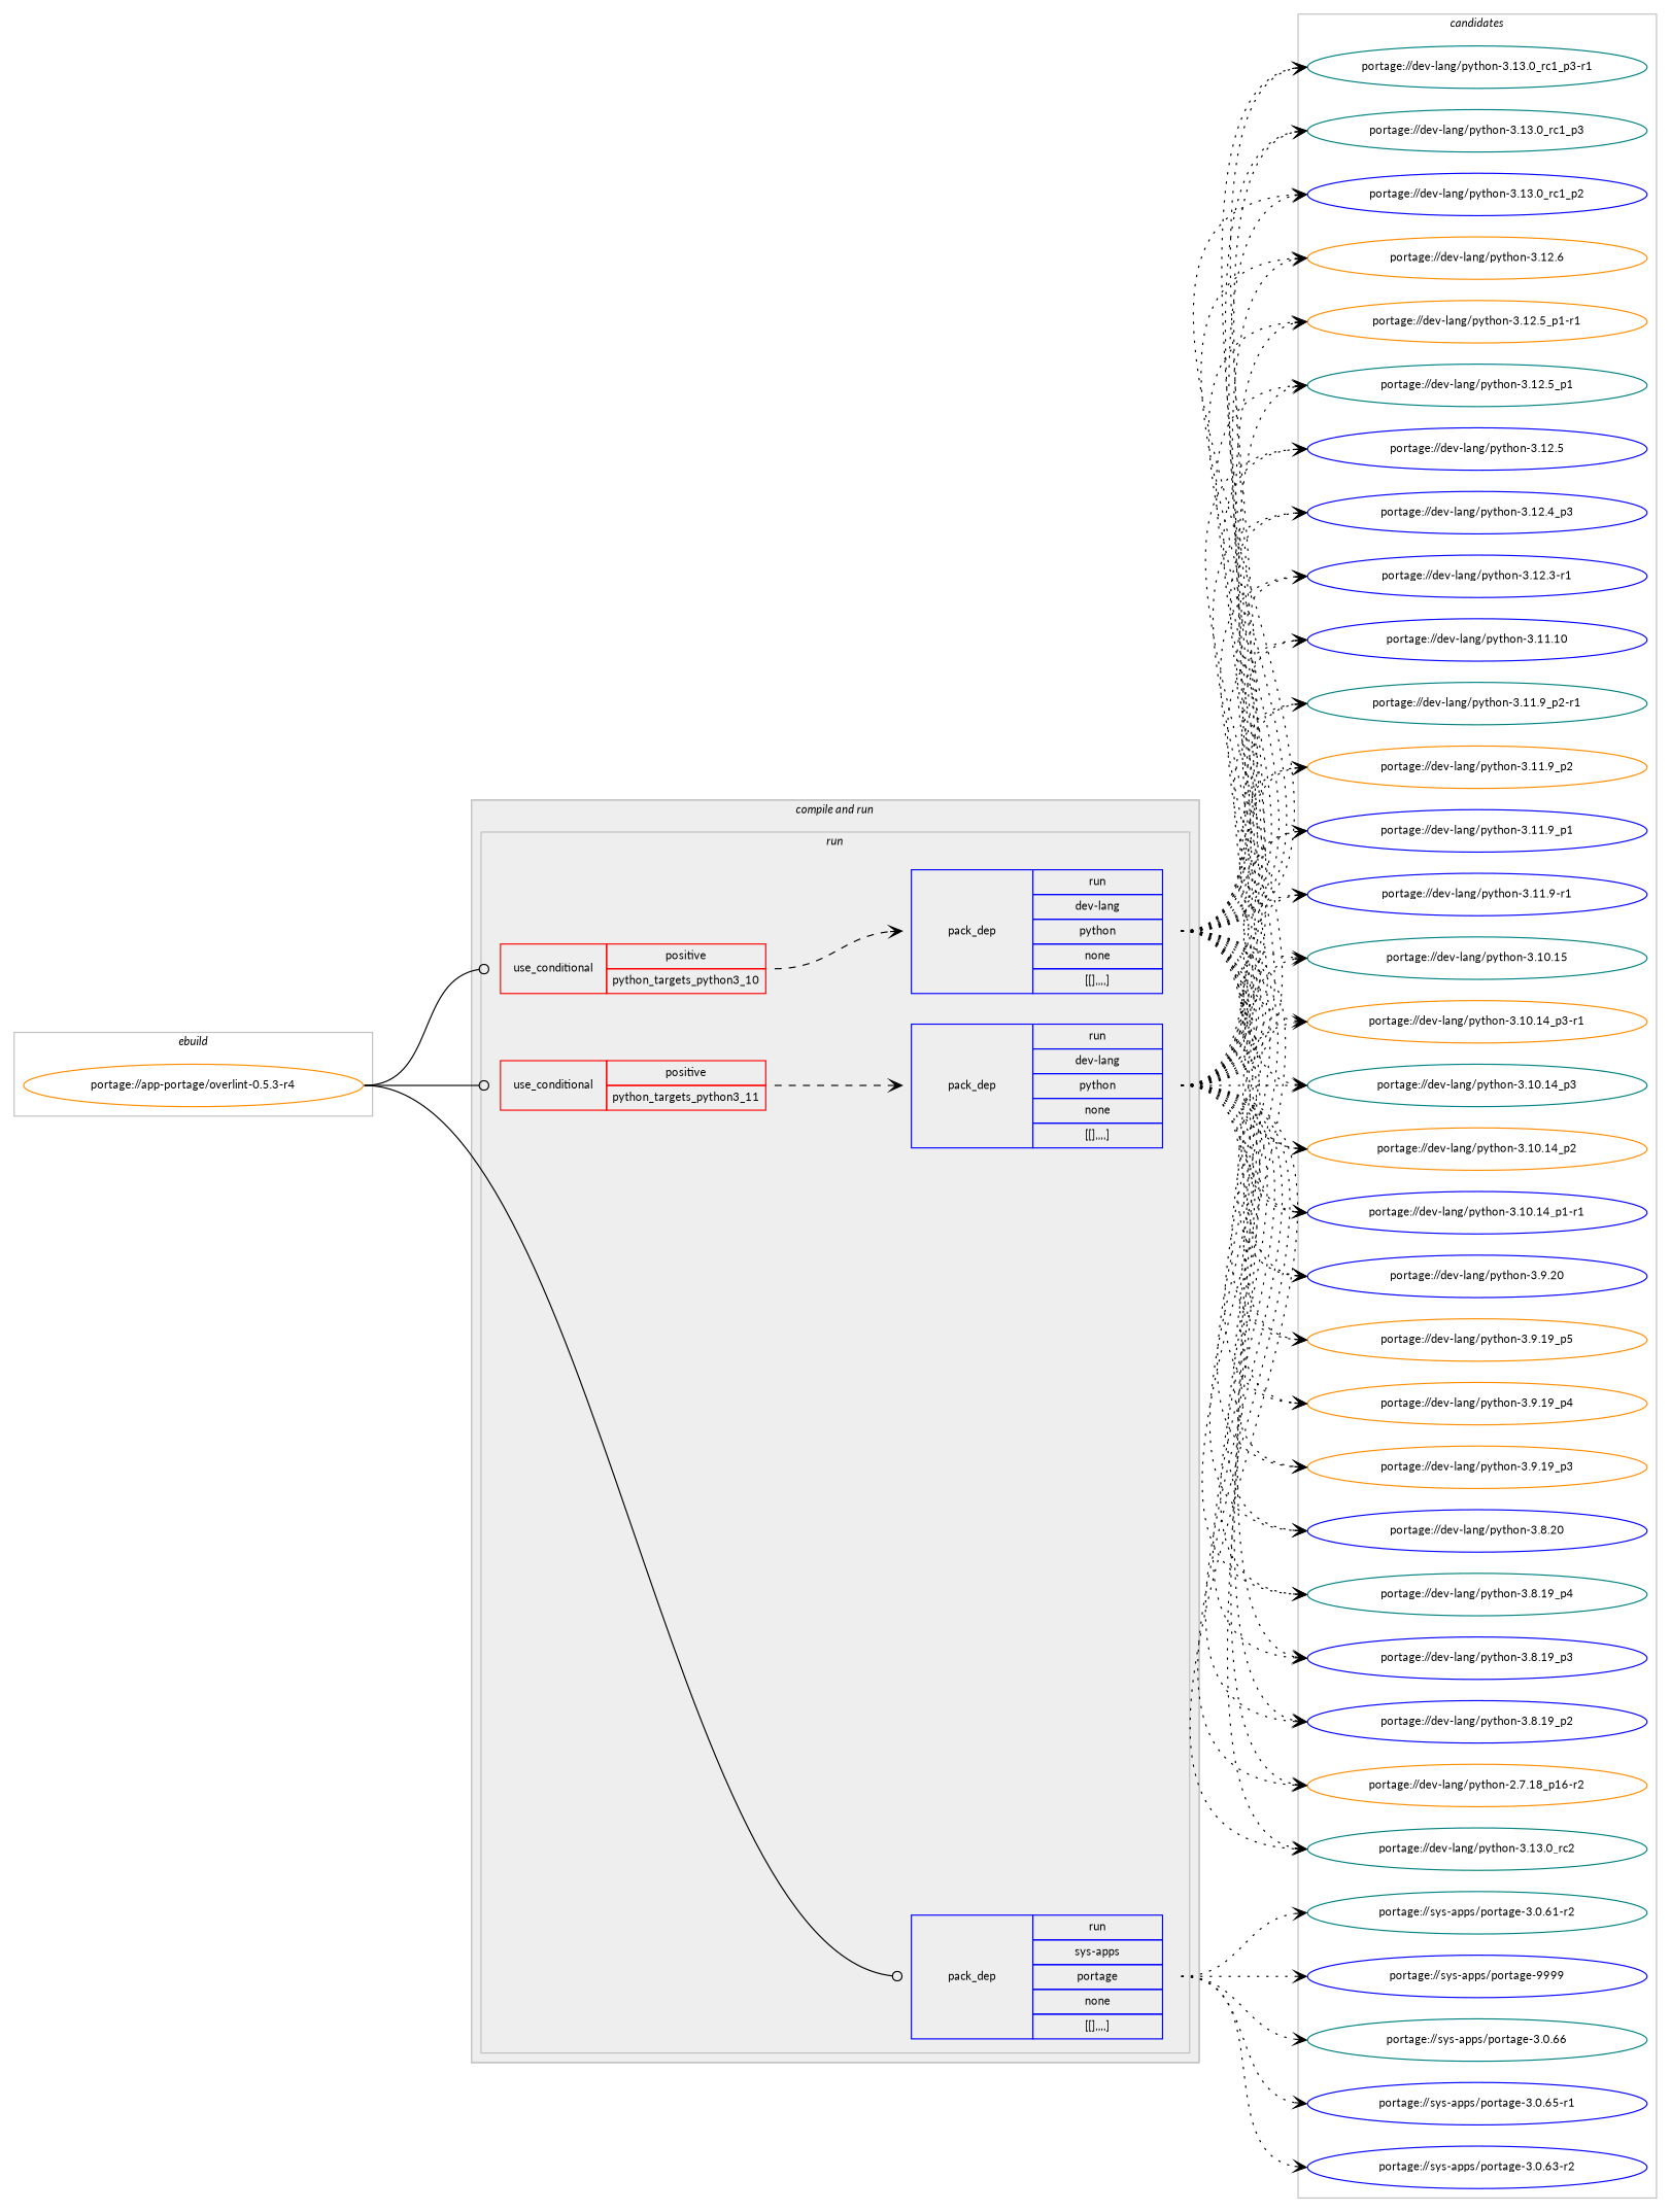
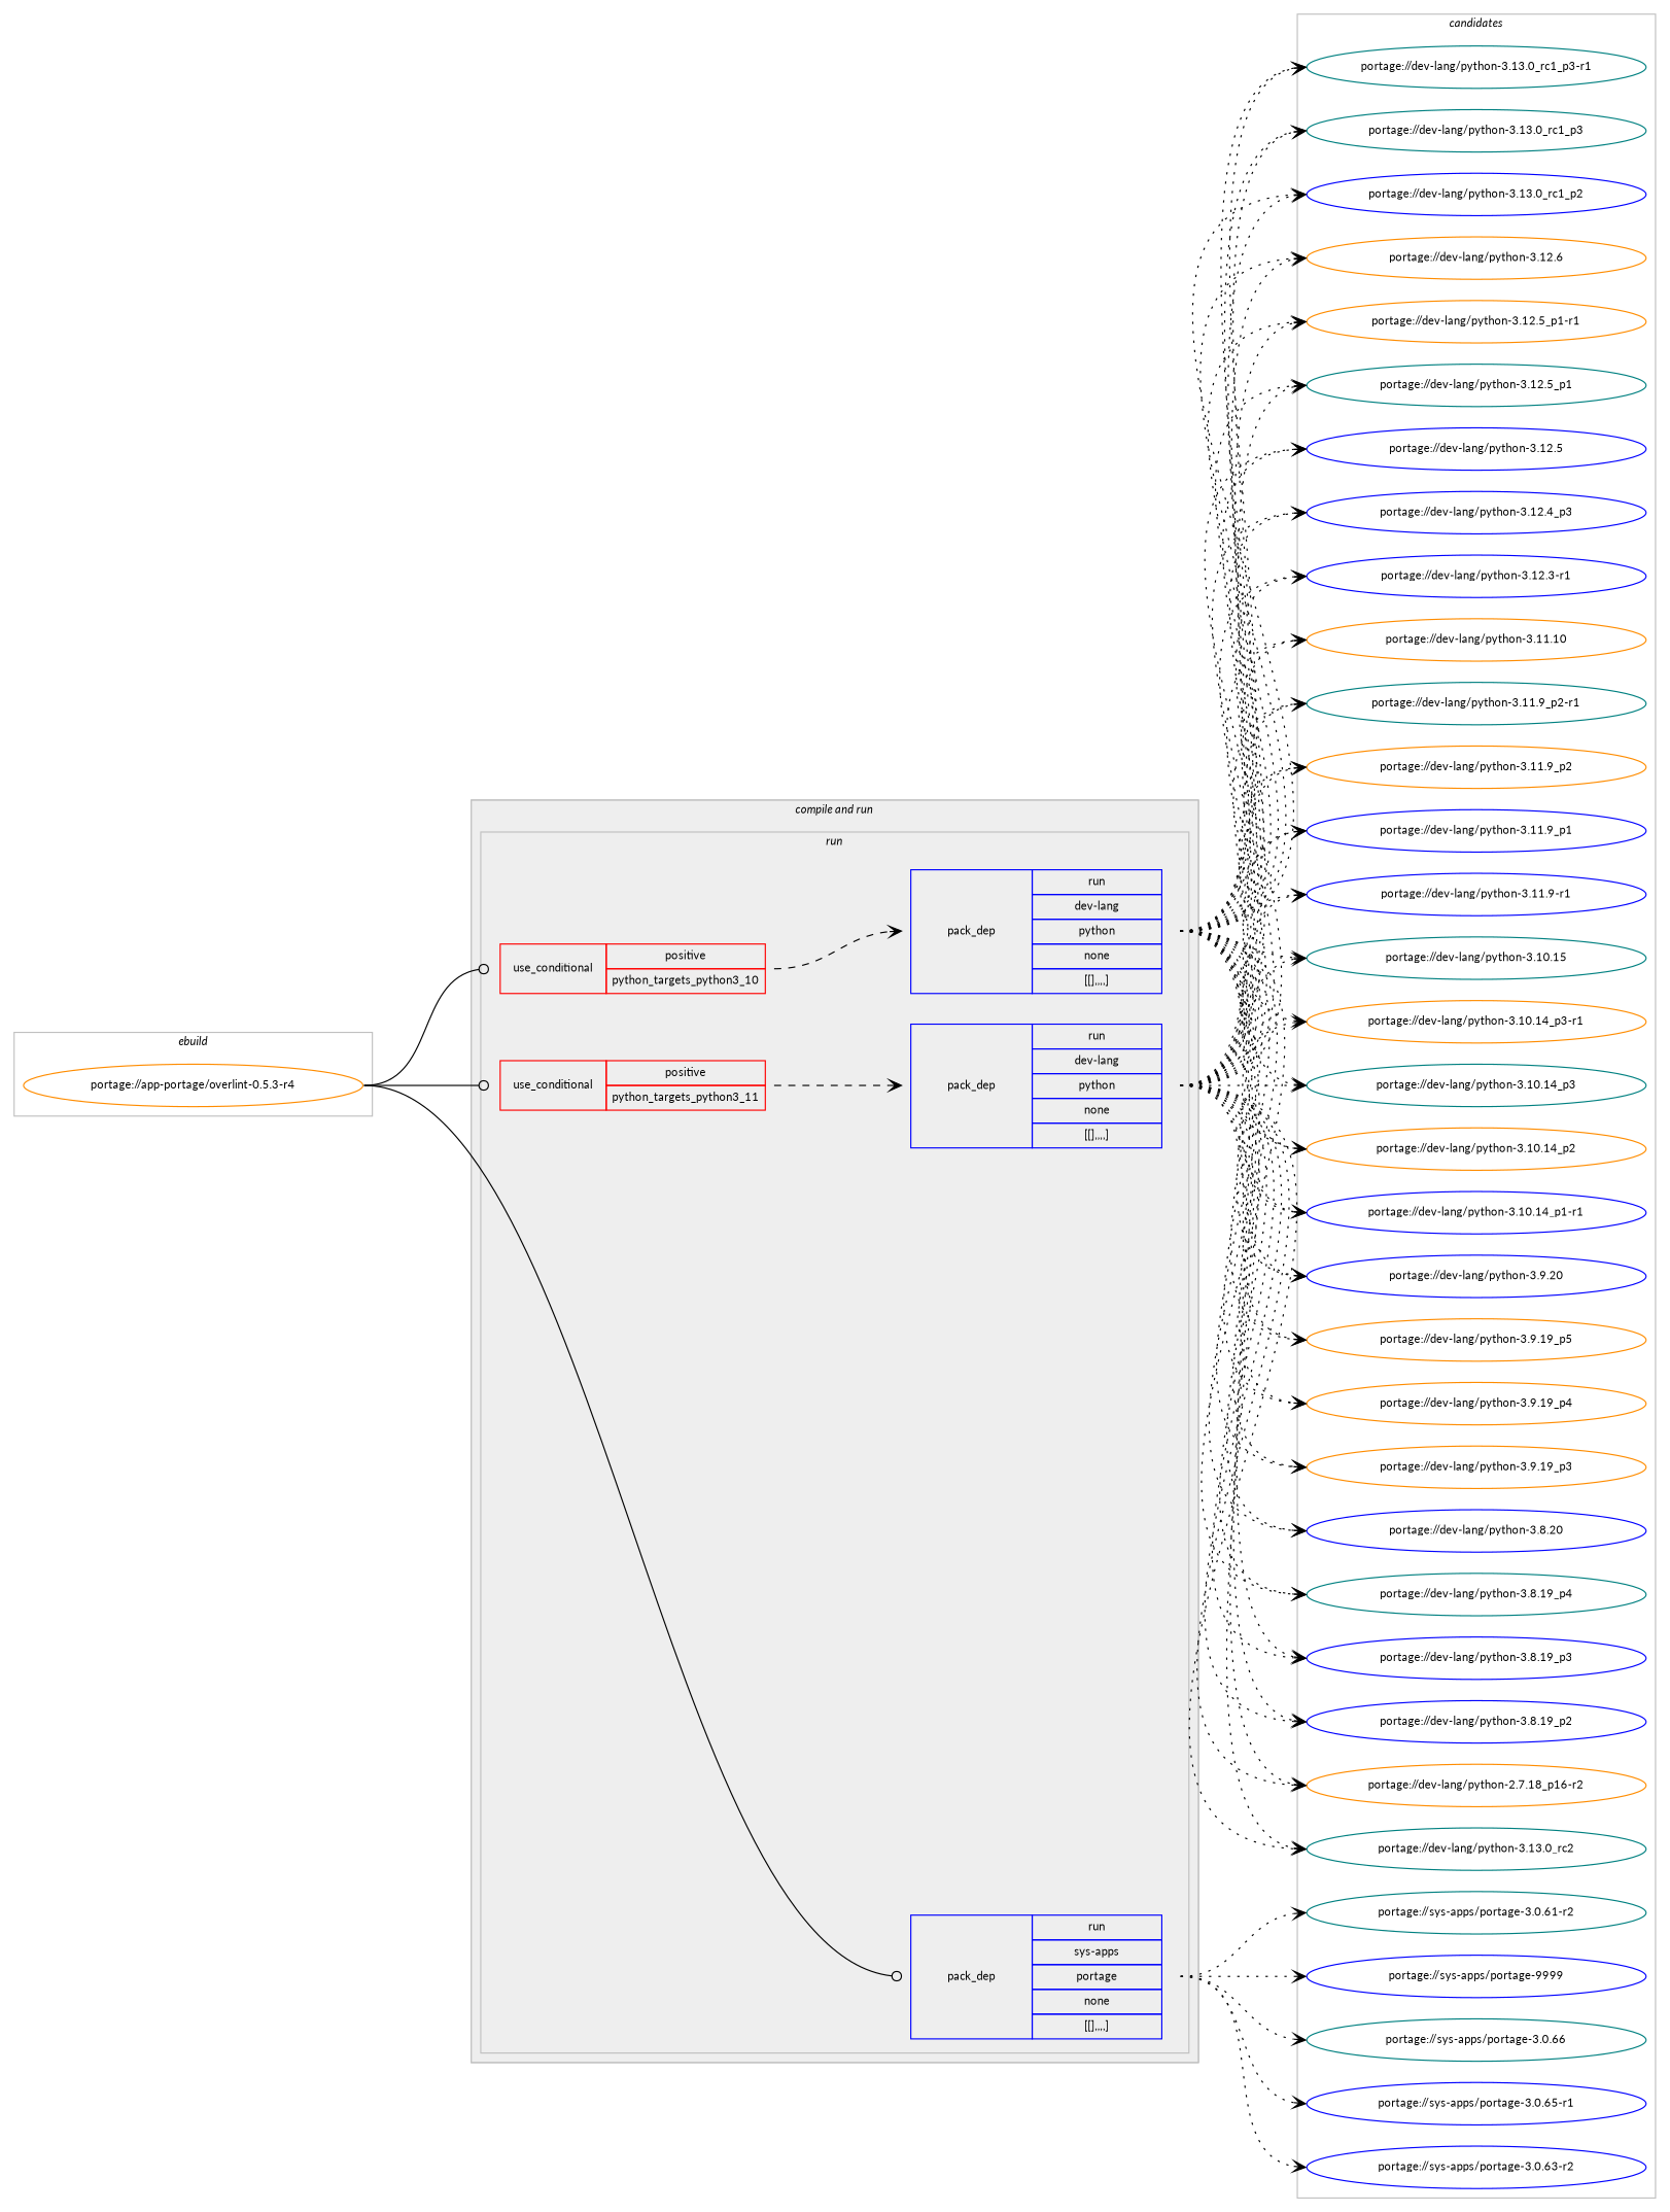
  digraph {
    compound=true
    concentrate=true
    fontname=Lato
    fontsize=10
    newrank=true
    rankdir=LR
    ranksep=1.5
    node [color=blue fontname=Lato fontsize=10]
    edge [arrowhead=vee fontname=Lato headport=w style=dotted tailport=e weight=100]
    n1 [color=darkorange label="portage://app-portage/overlint-0.5.3-r4" width=4]
    n2 [label=<<TABLE BORDER="0" CELLBORDER="1" CELLSPACING="0" CELLPADDING="4" WIDTH="220"><TR><TD ROWSPAN="6" CELLPADDING="30">pack_dep</TD></TR><TR><TD WIDTH="110">run</TD></TR><TR><TD>dev-lang</TD></TR><TR><TD>python</TD></TR><TR><TD>none</TD></TR><TR><TD>[[],,,,]</TD></TR></TABLE>> shape=none]
    n3 [color=red label=<<TABLE BORDER="0" CELLBORDER="1" CELLSPACING="0" CELLPADDING="4"><TR><TD ROWSPAN="3" CELLPADDING="10">use_conditional</TD></TR><TR><TD>positive</TD></TR><TR><TD>python_targets_python3_10</TD></TR></TABLE>> shape=none]
    n4 [label=<<TABLE BORDER="0" CELLBORDER="1" CELLSPACING="0" CELLPADDING="4" WIDTH="220"><TR><TD ROWSPAN="6" CELLPADDING="30">pack_dep</TD></TR><TR><TD WIDTH="110">run</TD></TR><TR><TD>dev-lang</TD></TR><TR><TD>python</TD></TR><TR><TD>none</TD></TR><TR><TD>[[],,,,]</TD></TR></TABLE>> shape=none]
    n5 [color=red label=<<TABLE BORDER="0" CELLBORDER="1" CELLSPACING="0" CELLPADDING="4"><TR><TD ROWSPAN="3" CELLPADDING="10">use_conditional</TD></TR><TR><TD>positive</TD></TR><TR><TD>python_targets_python3_11</TD></TR></TABLE>> shape=none]
    n6 [label=<<TABLE BORDER="0" CELLBORDER="1" CELLSPACING="0" CELLPADDING="4" WIDTH="220"><TR><TD ROWSPAN="6" CELLPADDING="30">pack_dep</TD></TR><TR><TD WIDTH="110">run</TD></TR><TR><TD>sys-apps</TD></TR><TR><TD>portage</TD></TR><TR><TD>none</TD></TR><TR><TD>[[],,,,]</TD></TR></TABLE>> shape=none]
    n7 [color=teal label="portage://dev-lang/python-3.13.0_rc2" width=4]
    n8 [color=teal label="portage://dev-lang/python-3.13.0_rc1_p3-r1" width=4]
    n9 [color=teal label="portage://dev-lang/python-3.13.0_rc1_p3" width=4]
    n10 [label="portage://dev-lang/python-3.13.0_rc1_p2" width=4]
    n11 [color=darkorange label="portage://dev-lang/python-3.12.6" width=4]
    n12 [color=darkorange label="portage://dev-lang/python-3.12.5_p1-r1" width=4]
    n13 [color=teal label="portage://dev-lang/python-3.12.5_p1" width=4]
    n14 [label="portage://dev-lang/python-3.12.5" width=4]
    n15 [label="portage://dev-lang/python-3.12.4_p3" width=4]
    n16 [label="portage://dev-lang/python-3.12.3-r1" width=4]
-   n17 [label="portage://dev-lang/python-3.11.10" width=4]
+   n17 [color=darkorange label="portage://dev-lang/python-3.11.10" width=4]
    n18 [color=teal label="portage://dev-lang/python-3.11.9_p2-r1" width=4]
    n19 [color=darkorange label="portage://dev-lang/python-3.11.9_p2" width=4]
    n20 [label="portage://dev-lang/python-3.11.9_p1" width=4]
    n21 [label="portage://dev-lang/python-3.11.9-r1" width=4]
    n22 [color=teal label="portage://dev-lang/python-3.10.15" width=4]
    n23 [color=darkorange label="portage://dev-lang/python-3.10.14_p3-r1" width=4]
    n24 [color=teal label="portage://dev-lang/python-3.10.14_p3" width=4]
    n25 [color=darkorange label="portage://dev-lang/python-3.10.14_p2" width=4]
    n26 [label="portage://dev-lang/python-3.10.14_p1-r1" width=4]
    n27 [label="portage://dev-lang/python-3.9.20" width=4]
    n28 [color=darkorange label="portage://dev-lang/python-3.9.19_p5" width=4]
    n29 [color=darkorange label="portage://dev-lang/python-3.9.19_p4" width=4]
    n30 [color=darkorange label="portage://dev-lang/python-3.9.19_p3" width=4]
    n31 [label="portage://dev-lang/python-3.8.20" width=4]
    n32 [color=teal label="portage://dev-lang/python-3.8.19_p4" width=4]
    n33 [label="portage://dev-lang/python-3.8.19_p3" width=4]
    n34 [label="portage://dev-lang/python-3.8.19_p2" width=4]
    n35 [color=darkorange label="portage://dev-lang/python-2.7.18_p16-r2" width=4]
    n36 [label="portage://sys-apps/portage-9999" width=4]
    n37 [color=teal label="portage://sys-apps/portage-3.0.66" width=4]
    n38 [label="portage://sys-apps/portage-3.0.65-r1" width=4]
    n39 [label="portage://sys-apps/portage-3.0.63-r2" width=4]
    n40 [color=teal label="portage://sys-apps/portage-3.0.61-r2" width=4]
    subgraph cluster_1 {
      color=gray
      label=<<i>ebuild</i>>
      n1
    }
    subgraph cluster_2 {
      color=gray
      label=<<i>dependencies</i>>
      subgraph cluster_3 {
        color=gray
        fillcolor="#eeeeee"
        label=<<i>compile</i>>
        style=filled
      }
      subgraph cluster_4 {
        color=gray
        fillcolor="#eeeeee"
        label=<<i>compile and run</i>>
        style=filled
      }
      subgraph cluster_5 {
        color=gray
        fillcolor="#eeeeee"
        label=<<i>run</i>>
        style=filled
        subgraph sub_6 {
          color=gray
          fillcolor="#eeeeee"
          label=<<i>run</i>>
          style=filled
          n3
          subgraph sub_7 {
            color=gray
            fillcolor="#eeeeee"
            label=<<i>run</i>>
            style=filled
            n2
          }
        }
        subgraph sub_8 {
          color=gray
          fillcolor="#eeeeee"
          label=<<i>run</i>>
          style=filled
          n5
          subgraph sub_9 {
            color=gray
            fillcolor="#eeeeee"
            label=<<i>run</i>>
            style=filled
            n4
          }
        }
        subgraph sub_10 {
          color=gray
          fillcolor="#eeeeee"
          label=<<i>run</i>>
          style=filled
          n6
        }
      }
    }
    subgraph cluster_11 {
      color=gray
      label=<<i>candidates</i>>
      rank=same
      subgraph sub_12 {
        color=black
        label=<<i>candidates</i>>
        nodesep=1
        rank=same
        n7
        n8
        n9
        n10
        n11
        n12
        n13
        n14
        n15
        n16
        n17
        n18
        n19
        n20
        n21
        n22
        n23
        n24
        n25
        n26
        n27
        n28
        n29
        n30
        n31
        n32
        n33
        n34
        n35
      }
      subgraph sub_13 {
        color=black
        label=<<i>candidates</i>>
        nodesep=1
        rank=same
        n7
        n8
        n9
        n10
        n11
        n12
        n13
        n14
        n15
        n16
        n17
        n18
        n19
        n20
        n21
        n22
        n23
        n24
        n25
        n26
        n27
        n28
        n29
        n30
        n31
        n32
        n33
        n34
        n35
      }
      subgraph sub_14 {
        color=black
        label=<<i>candidates</i>>
        nodesep=1
        rank=same
        n36
        n37
        n38
        n39
        n40
      }
    }
    n1 -> n3 [arrowhead=odot style=solid weight=20]
    n1 -> n5 [arrowhead=odot style=solid weight=20]
    n1 -> n6 [arrowhead=odot style=solid weight=20]
    n2 -> n7
    n2 -> n8
    n2 -> n9
    n2 -> n10
    n2 -> n11
    n2 -> n12
    n2 -> n13
    n2 -> n14
    n2 -> n15
    n2 -> n16
    n2 -> n17
    n2 -> n18
    n2 -> n19
    n2 -> n20
    n2 -> n21
    n2 -> n22
    n2 -> n23
    n2 -> n24
    n2 -> n25
    n2 -> n26
    n2 -> n27
    n2 -> n28
    n2 -> n29
    n2 -> n30
    n2 -> n31
    n2 -> n32
    n2 -> n33
    n2 -> n34
    n2 -> n35
    n3 -> n2 [style=dashed weight=20]
    n4 -> n7
    n4 -> n8
    n4 -> n9
    n4 -> n10
    n4 -> n11
    n4 -> n12
    n4 -> n13
    n4 -> n14
    n4 -> n15
    n4 -> n16
    n4 -> n17
    n4 -> n18
    n4 -> n19
    n4 -> n20
    n4 -> n21
    n4 -> n22
    n4 -> n23
    n4 -> n24
    n4 -> n25
    n4 -> n26
    n4 -> n27
    n4 -> n28
    n4 -> n29
    n4 -> n30
    n4 -> n31
    n4 -> n32
    n4 -> n33
    n4 -> n34
    n4 -> n35
    n5 -> n4 [style=dashed weight=20]
    n6 -> n36
    n6 -> n37
    n6 -> n38
    n6 -> n39
    n6 -> n40
  }
